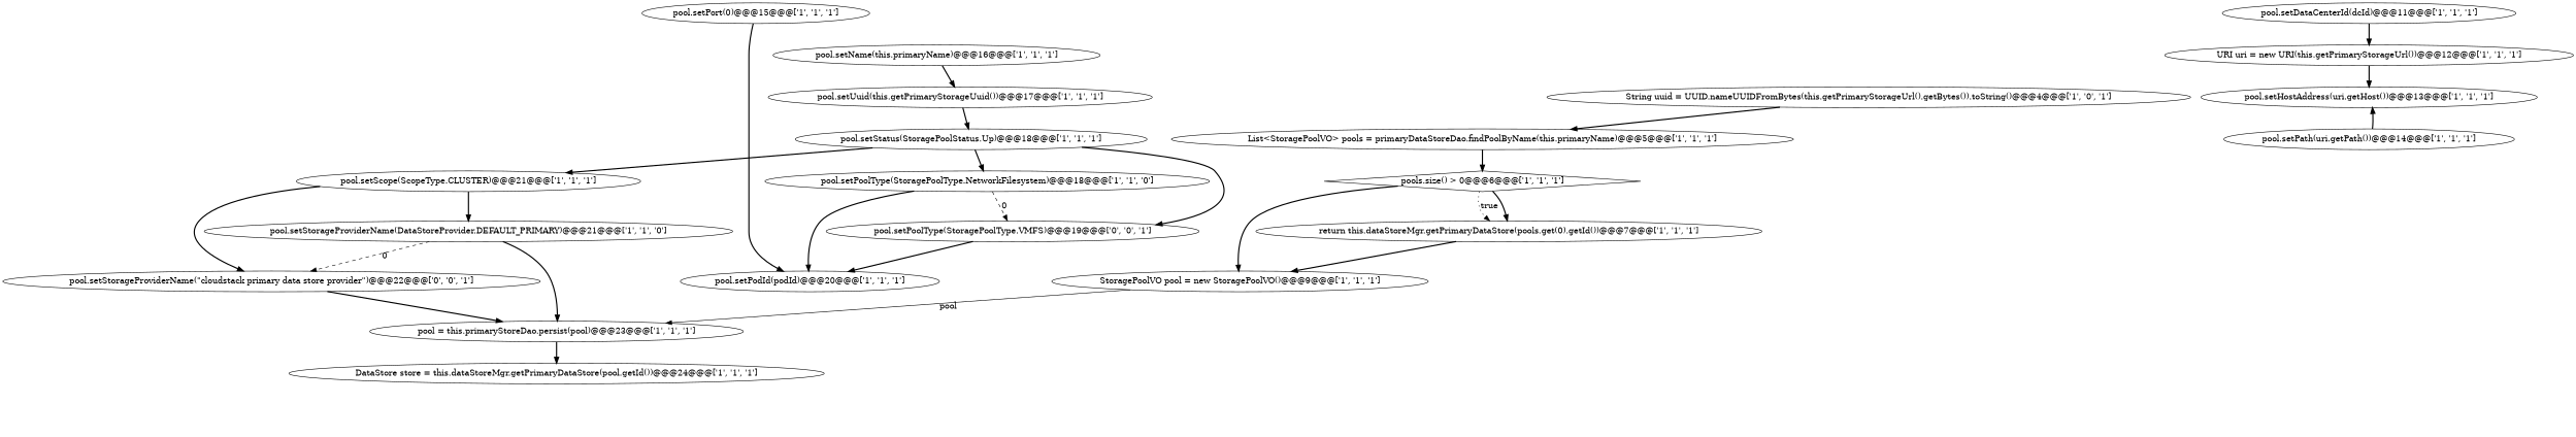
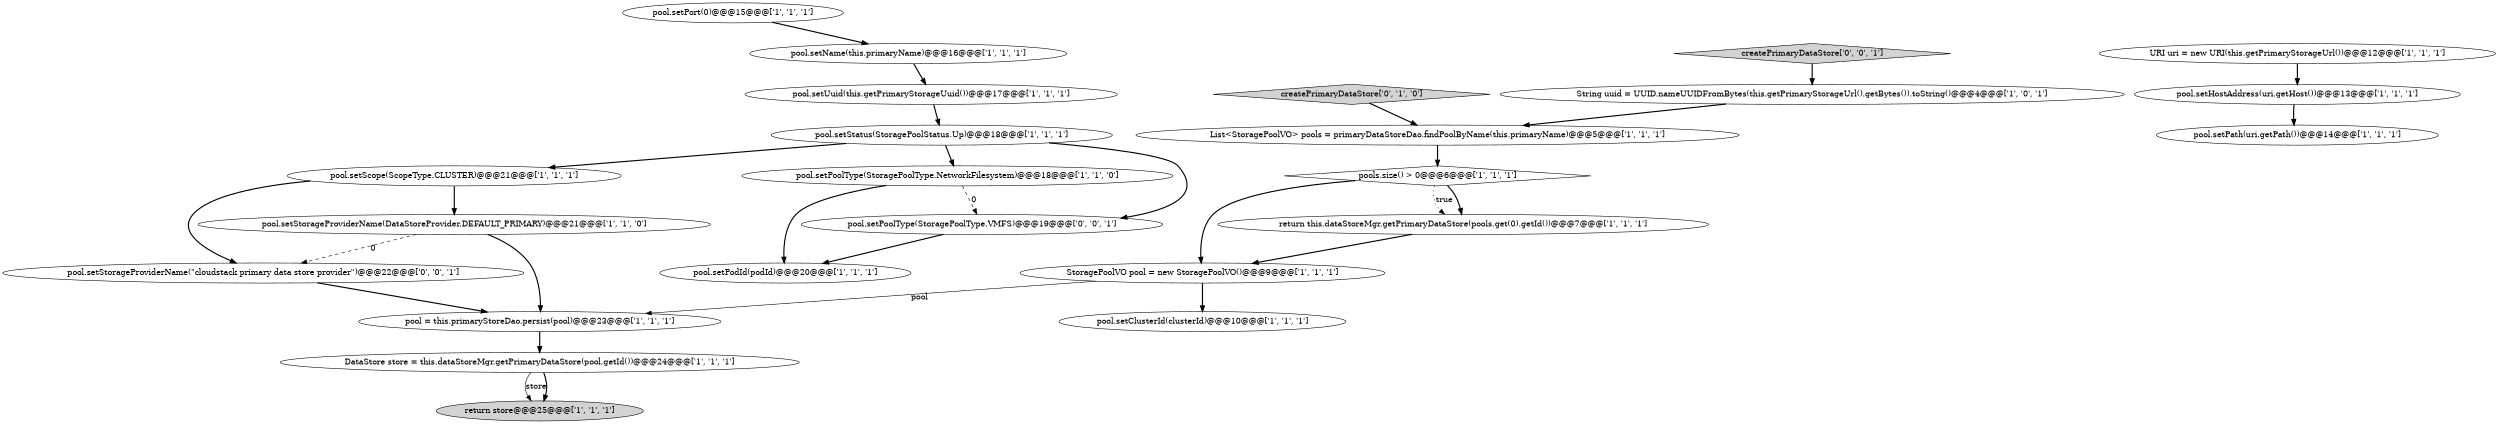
  digraph {
    node [fillcolor=white shape=ellipse style=filled]
    edge [style=bold]
    n1 [label="pool.setScope(ScopeType.CLUSTER)@@@21@@@['1', '1', '1']"]
    n2 [label="pool.setStorageProviderName(\"cloudstack primary data store provider\")@@@22@@@['0', '0', '1']"]
    n3 [label="pool.setStorageProviderName(DataStoreProvider.DEFAULT_PRIMARY)@@@21@@@['1', '1', '0']"]
    n4 [label="pool = this.primaryStoreDao.persist(pool)@@@23@@@['1', '1', '1']"]
    n5 [label="pool.setStatus(StoragePoolStatus.Up)@@@18@@@['1', '1', '1']"]
    n6 [label="pool.setPoolType(StoragePoolType.NetworkFilesystem)@@@18@@@['1', '1', '0']"]
    n7 [label="pool.setPoolType(StoragePoolType.VMFS)@@@19@@@['0', '0', '1']"]
    n8 [label="pool.setPodId(podId)@@@20@@@['1', '1', '1']"]
    n9 [label="StoragePoolVO pool = new StoragePoolVO()@@@9@@@['1', '1', '1']"]
+   n10 [label="pool.setClusterId(clusterId)@@@10@@@['1', '1', '1']"]
    n11 [label="DataStore store = this.dataStoreMgr.getPrimaryDataStore(pool.getId())@@@24@@@['1', '1', '1']"]
+   n12 [fillcolor=lightgray label="createPrimaryDataStore['0', '1', '0']" shape=diamond]
    n13 [label="List<StoragePoolVO> pools = primaryDataStoreDao.findPoolByName(this.primaryName)@@@5@@@['1', '1', '1']"]
    n14 [label="pools.size() > 0@@@6@@@['1', '1', '1']" shape=diamond]
    n15 [label="pool.setUuid(this.getPrimaryStorageUuid())@@@17@@@['1', '1', '1']"]
+   n16 [fillcolor=lightgray label="createPrimaryDataStore['0', '0', '1']" shape=diamond]
    n17 [label="String uuid = UUID.nameUUIDFromBytes(this.getPrimaryStorageUrl().getBytes()).toString()@@@4@@@['1', '0', '1']"]
    n18 [label="pool.setPort(0)@@@15@@@['1', '1', '1']"]
    n19 [label="pool.setName(this.primaryName)@@@16@@@['1', '1', '1']"]
    n20 [label="URI uri = new URI(this.getPrimaryStorageUrl())@@@12@@@['1', '1', '1']"]
    n21 [label="pool.setHostAddress(uri.getHost())@@@13@@@['1', '1', '1']"]
    n22 [label="pool.setPath(uri.getPath())@@@14@@@['1', '1', '1']"]
    n23 [label="return this.dataStoreMgr.getPrimaryDataStore(pools.get(0).getId())@@@7@@@['1', '1', '1']"]
-   n25 [label="pool.setDataCenterId(dcId)@@@11@@@['1', '1', '1']"]
+   n24 [fillcolor=lightgray label="return store@@@25@@@['1', '1', '1']"]
    n1 -> n2
    n1 -> n3
    n2 -> n4
    n3 -> n2 [label=0 style=dashed]
    n3 -> n4
    n4 -> n11
    n5 -> n1
    n5 -> n6
    n5 -> n7
    n6 -> n7 [label=0 style=dashed]
    n6 -> n8
    n7 -> n8
    n9 -> n4 [label=pool style=solid]
+   n9 -> n10
+   n11 -> n24 [label=store style=solid]
+   n11 -> n24
+   n12 -> n13
    n13 -> n14
    n14 -> n9
    n14 -> n23
    n14 -> n23 [label=true style=dotted]
    n15 -> n5
+   n16 -> n17
    n17 -> n13
-   n18 -> n8
+   n18 -> n19
    n19 -> n15
    n20 -> n21
-   n22 -> n21
+   n21 -> n22
    n23 -> n9
-   n25 -> n20
  }
